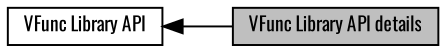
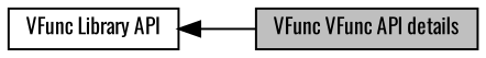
  digraph {
    rankdir=LR
    fontname=Oswald
    node [color=black fontname=Oswald fontsize=10 shape=box]
    n1 [height=0.2 label="VFunc Library API" width=0.4]
-   n2 [fillcolor=grey75 fontcolor=black height=0.2 label="VFunc Library API details" style=filled width=0.4]
+   n2 [fillcolor=grey75 fontcolor=black height=0.2 label="VFunc VFunc API details" style=filled width=0.4]
    n1 -> n2 [dir=back fontname=Oswald fontsize=10 labelfontname=Helvetica labelfontsize=10 shape=plaintext style=solid]
  }
